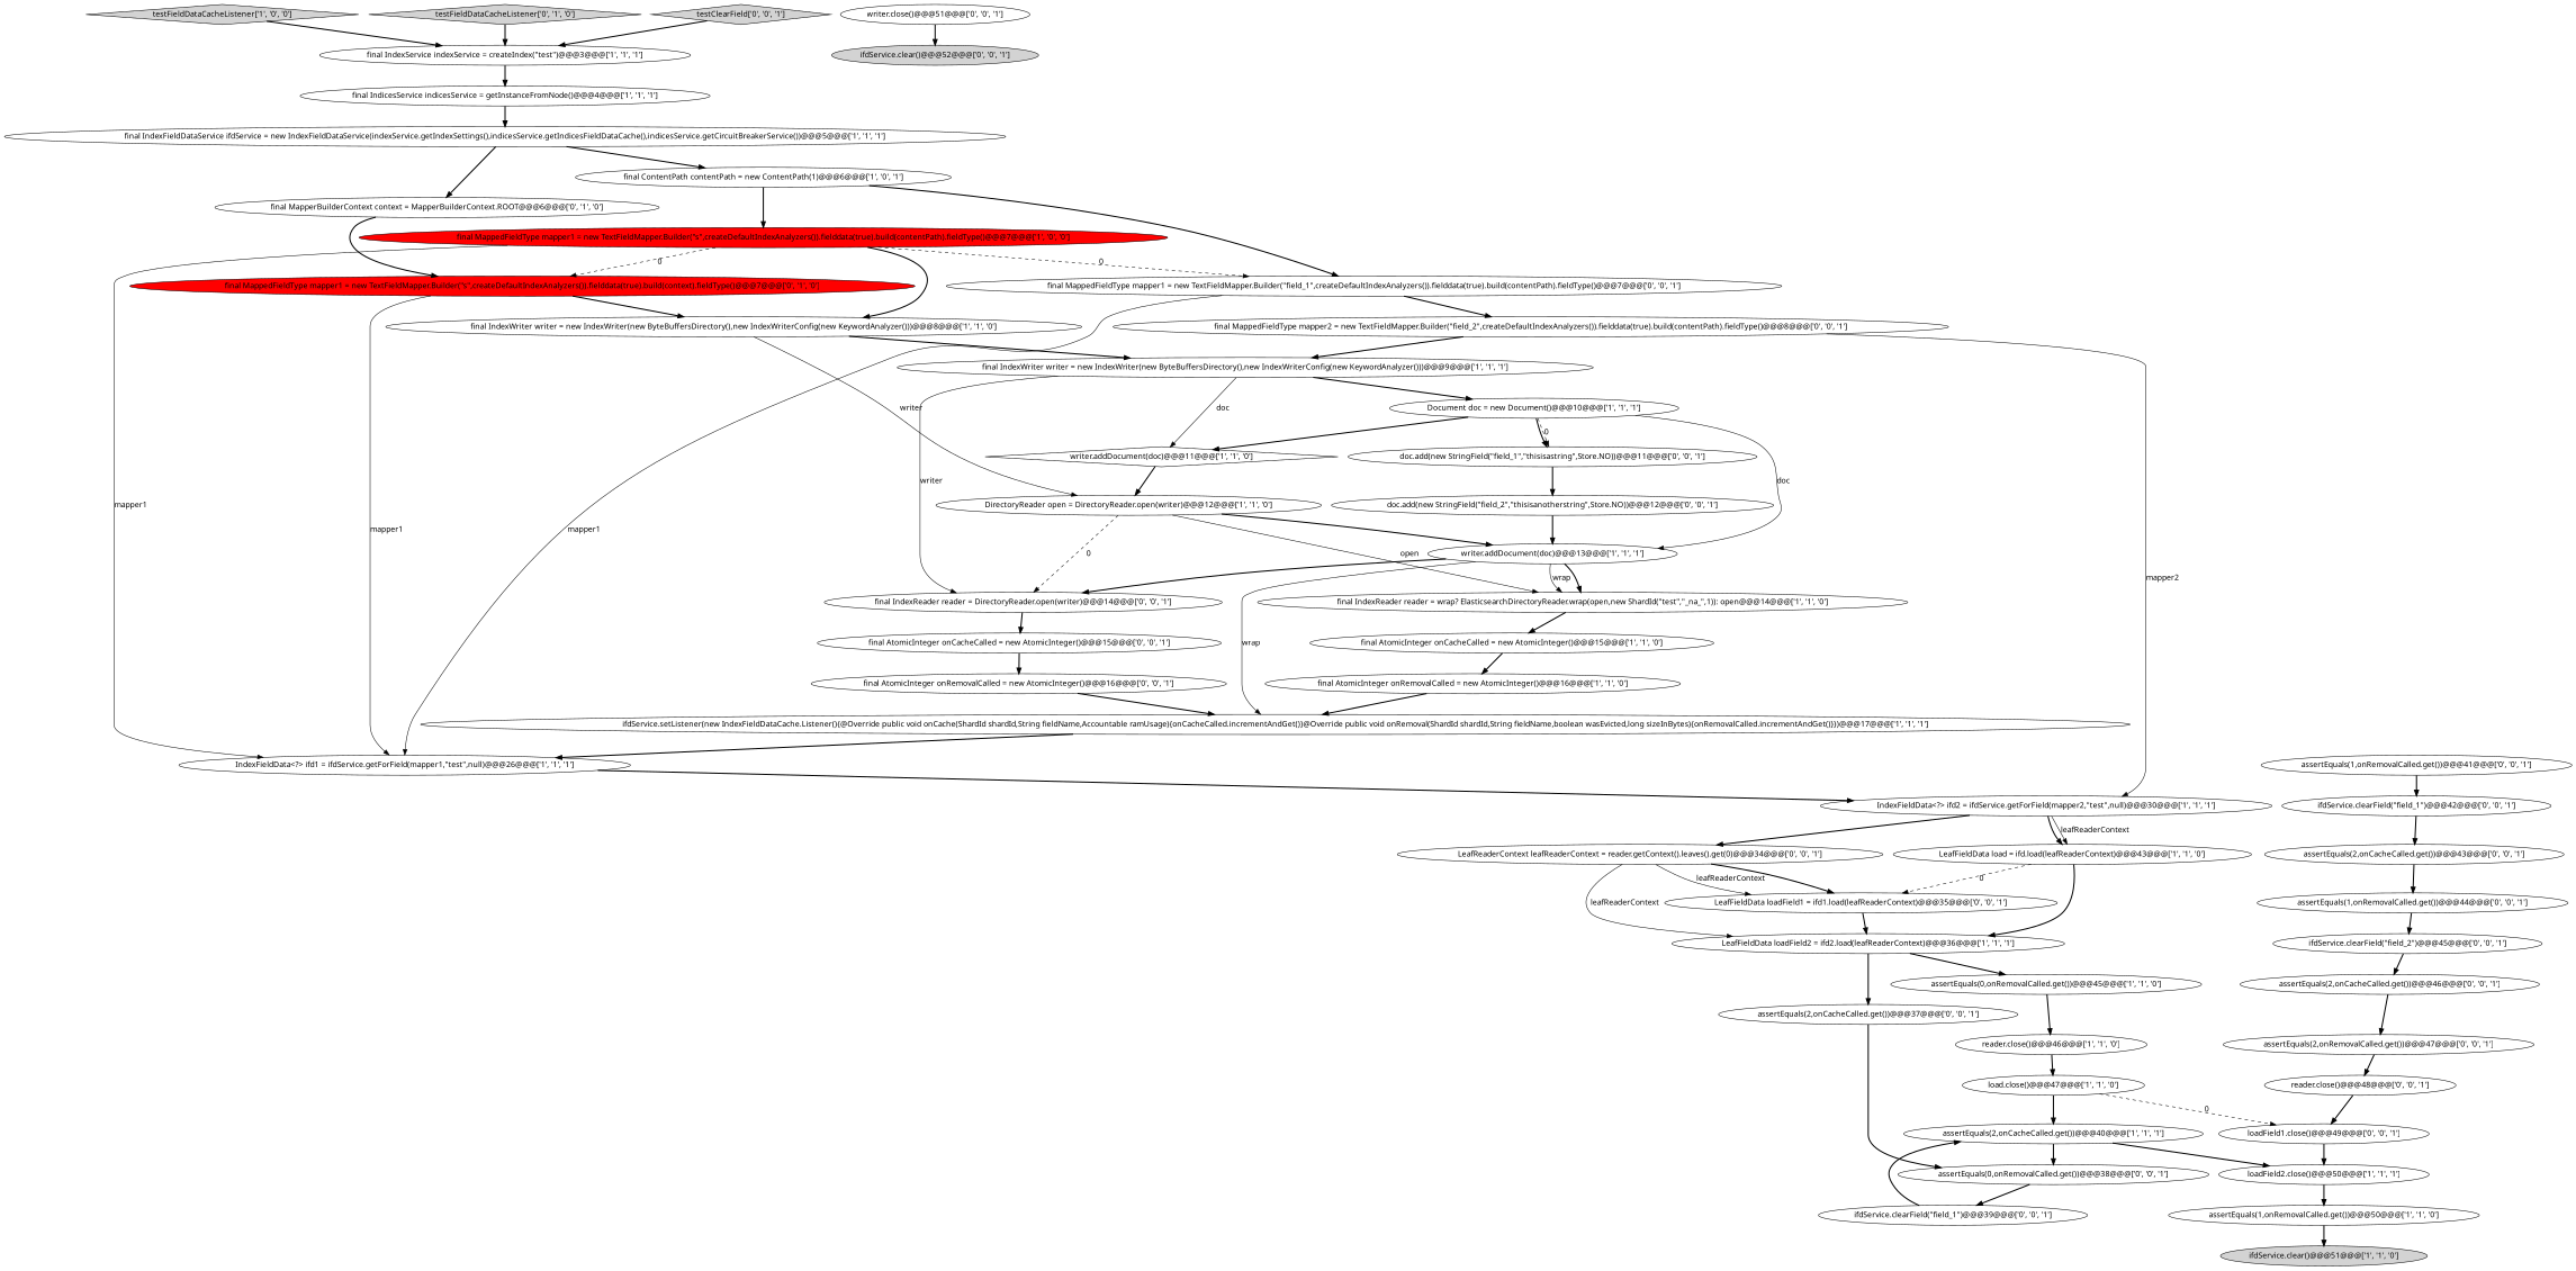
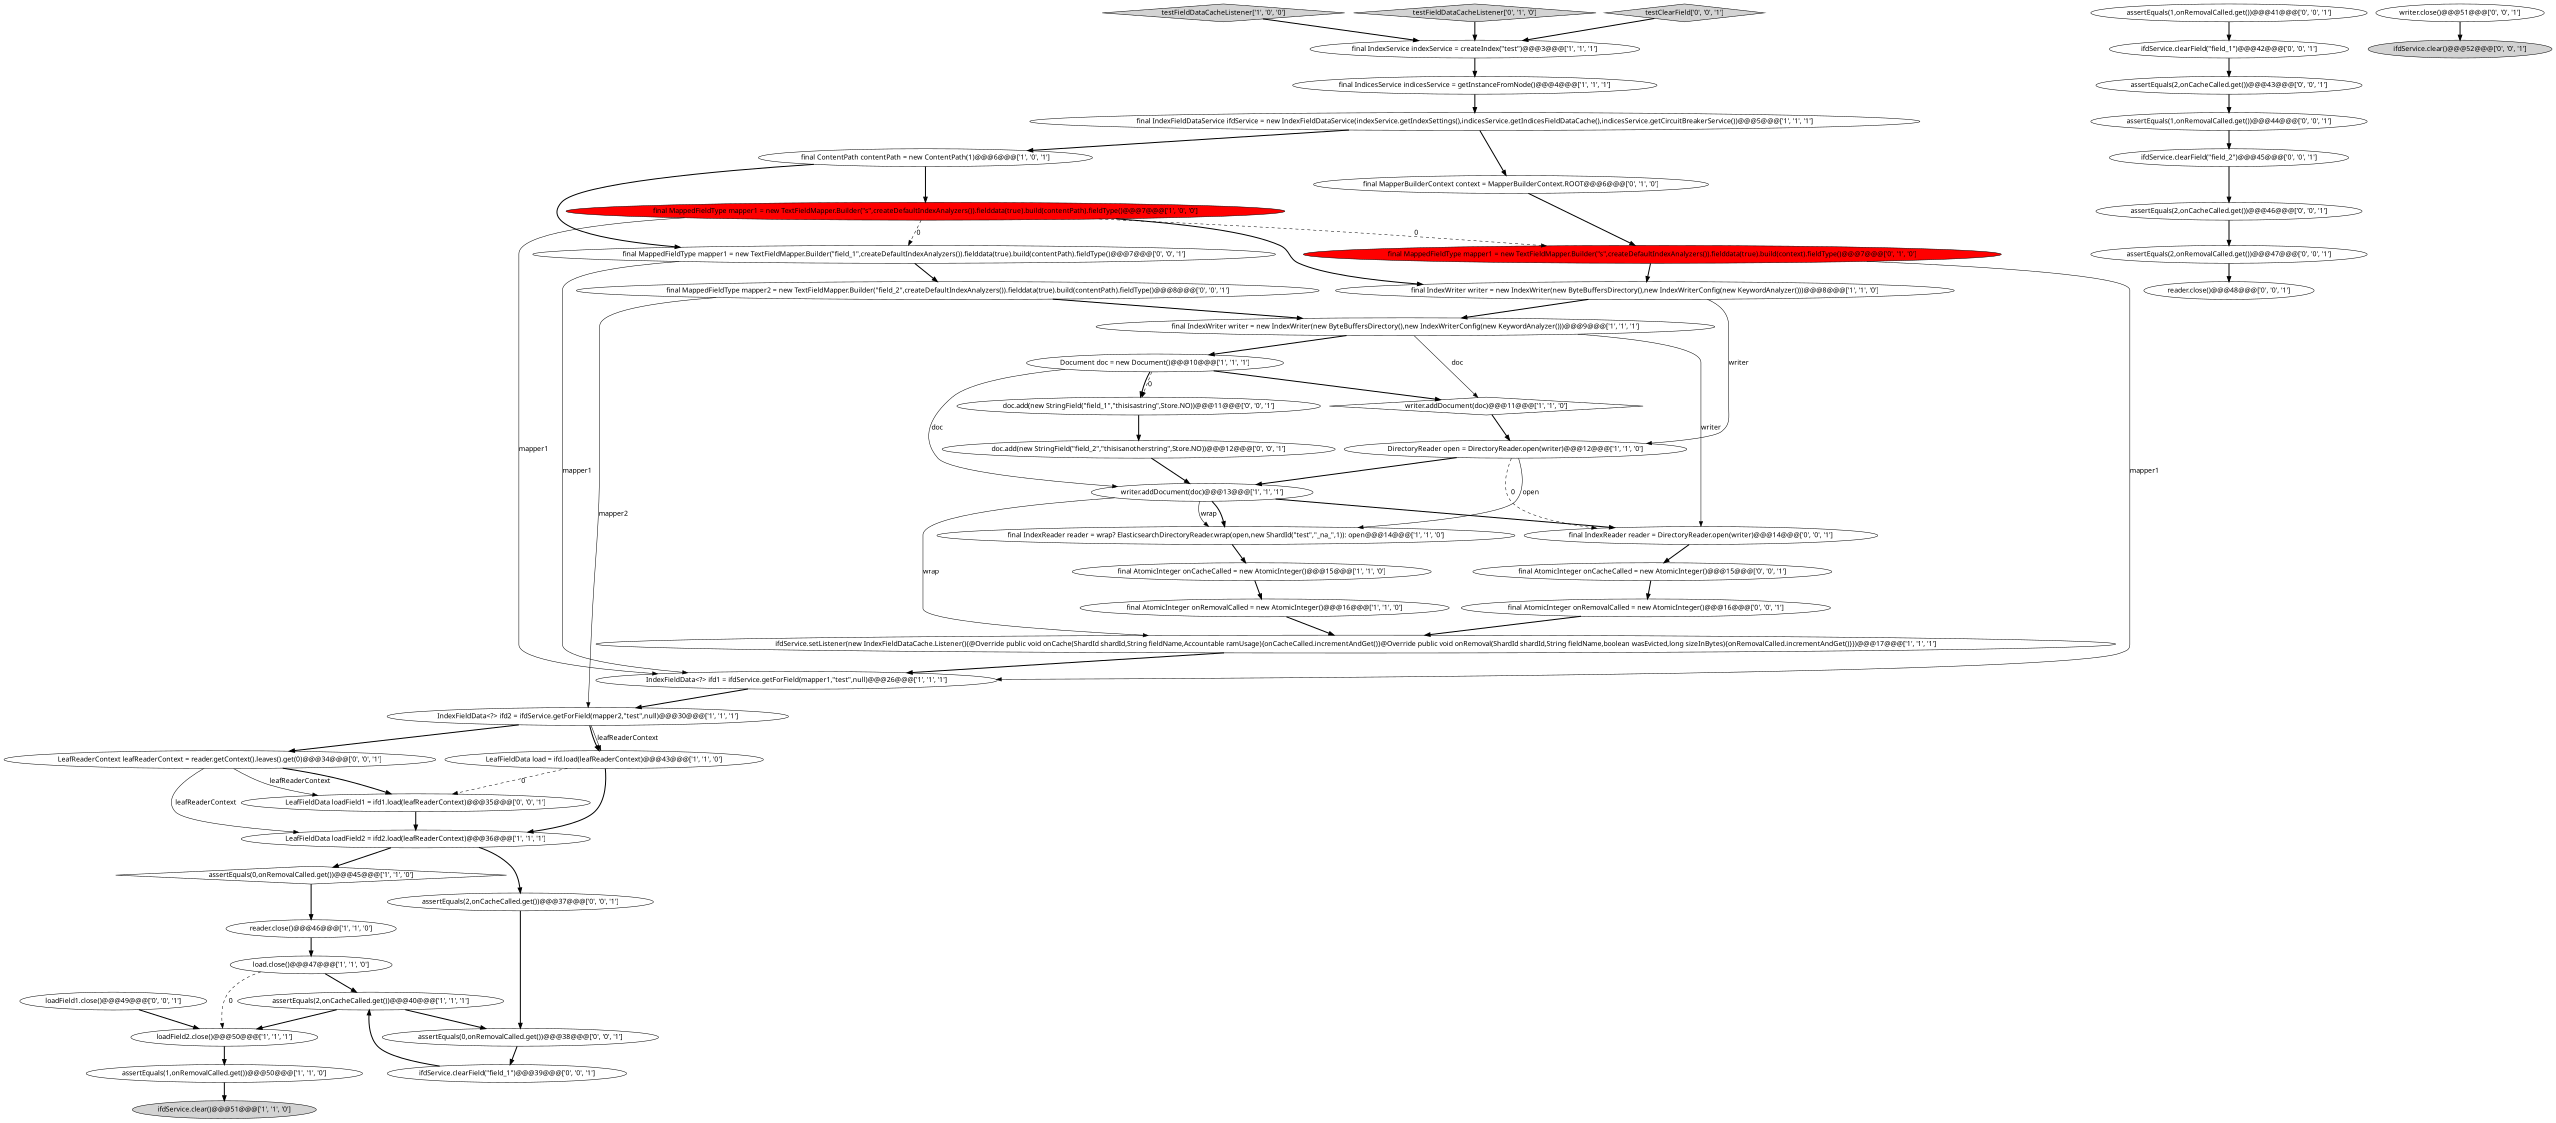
  digraph {
    fontname="Noto Sans"
    node [fillcolor=white fontname="Noto Sans" shape=ellipse style=filled]
    edge [fontname="Noto Sans" style=bold]
    n1 [label="final IndexReader reader = wrap? ElasticsearchDirectoryReader.wrap(open,new ShardId(\"test\",\"_na_\",1)): open@@@14@@@['1', '1', '0']"]
    n2 [label="final AtomicInteger onCacheCalled = new AtomicInteger()@@@15@@@['1', '1', '0']"]
    n3 [label="final AtomicInteger onRemovalCalled = new AtomicInteger()@@@16@@@['1', '1', '0']"]
    n4 [label="final IndicesService indicesService = getInstanceFromNode()@@@4@@@['1', '1', '1']"]
    n5 [label="final IndexFieldDataService ifdService = new IndexFieldDataService(indexService.getIndexSettings(),indicesService.getIndicesFieldDataCache(),indicesService.getCircuitBreakerService())@@@5@@@['1', '1', '1']"]
    n6 [label="final ContentPath contentPath = new ContentPath(1)@@@6@@@['1', '0', '1']"]
    n7 [label="final MapperBuilderContext context = MapperBuilderContext.ROOT@@@6@@@['0', '1', '0']"]
    n8 [label="writer.addDocument(doc)@@@11@@@['1', '1', '0']" shape=diamond]
    n9 [label="DirectoryReader open = DirectoryReader.open(writer)@@@12@@@['1', '1', '0']"]
    n10 [label="final IndexReader reader = DirectoryReader.open(writer)@@@14@@@['0', '0', '1']"]
    n11 [label="writer.addDocument(doc)@@@13@@@['1', '1', '1']"]
    n12 [fillcolor=red label="final MappedFieldType mapper1 = new TextFieldMapper.Builder(\"s\",createDefaultIndexAnalyzers()).fielddata(true).build(contentPath).fieldType()@@@7@@@['1', '0', '0']"]
    n13 [label="final MappedFieldType mapper1 = new TextFieldMapper.Builder(\"field_1\",createDefaultIndexAnalyzers()).fielddata(true).build(contentPath).fieldType()@@@7@@@['0', '0', '1']"]
    n14 [fillcolor=red label="final MappedFieldType mapper1 = new TextFieldMapper.Builder(\"s\",createDefaultIndexAnalyzers()).fielddata(true).build(context).fieldType()@@@7@@@['0', '1', '0']"]
    n15 [label="assertEquals(1,onRemovalCalled.get())@@@44@@@['0', '0', '1']"]
    n16 [label="ifdService.clearField(\"field_2\")@@@45@@@['0', '0', '1']"]
    n17 [label="assertEquals(2,onCacheCalled.get())@@@46@@@['0', '0', '1']"]
    n18 [label="IndexFieldData<?> ifd1 = ifdService.getForField(mapper1,\"test\",null)@@@26@@@['1', '1', '1']"]
    n19 [label="final IndexWriter writer = new IndexWriter(new ByteBuffersDirectory(),new IndexWriterConfig(new KeywordAnalyzer()))@@@8@@@['1', '1', '0']"]
    n20 [label="final MappedFieldType mapper2 = new TextFieldMapper.Builder(\"field_2\",createDefaultIndexAnalyzers()).fielddata(true).build(contentPath).fieldType()@@@8@@@['0', '0', '1']"]
    n21 [label="ifdService.setListener(new IndexFieldDataCache.Listener(){@Override public void onCache(ShardId shardId,String fieldName,Accountable ramUsage){onCacheCalled.incrementAndGet()}@Override public void onRemoval(ShardId shardId,String fieldName,boolean wasEvicted,long sizeInBytes){onRemovalCalled.incrementAndGet()}})@@@17@@@['1', '1', '1']"]
    n22 [label="IndexFieldData<?> ifd2 = ifdService.getForField(mapper2,\"test\",null)@@@30@@@['1', '1', '1']"]
    n23 [fillcolor=lightgray label="testFieldDataCacheListener['1', '0', '0']" shape=diamond]
    n24 [label="final IndexService indexService = createIndex(\"test\")@@@3@@@['1', '1', '1']"]
    n25 [label="final AtomicInteger onCacheCalled = new AtomicInteger()@@@15@@@['0', '0', '1']"]
    n26 [label="final AtomicInteger onRemovalCalled = new AtomicInteger()@@@16@@@['0', '0', '1']"]
    n27 [label="doc.add(new StringField(\"field_1\",\"thisisastring\",Store.NO))@@@11@@@['0', '0', '1']"]
    n28 [label="doc.add(new StringField(\"field_2\",\"thisisanotherstring\",Store.NO))@@@12@@@['0', '0', '1']"]
    n29 [label="final IndexWriter writer = new IndexWriter(new ByteBuffersDirectory(),new IndexWriterConfig(new KeywordAnalyzer()))@@@9@@@['1', '1', '1']"]
    n30 [label="Document doc = new Document()@@@10@@@['1', '1', '1']"]
    n31 [label="LeafReaderContext leafReaderContext = reader.getContext().leaves().get(0)@@@34@@@['0', '0', '1']"]
    n32 [label="LeafFieldData load = ifd.load(leafReaderContext)@@@43@@@['1', '1', '0']"]
    n33 [label="LeafFieldData loadField2 = ifd2.load(leafReaderContext)@@@36@@@['1', '1', '1']"]
    n34 [label="LeafFieldData loadField1 = ifd1.load(leafReaderContext)@@@35@@@['0', '0', '1']"]
    n35 [label="assertEquals(2,onRemovalCalled.get())@@@47@@@['0', '0', '1']"]
    n36 [label="reader.close()@@@48@@@['0', '0', '1']"]
-   n37 [label="assertEquals(0,onRemovalCalled.get())@@@45@@@['1', '1', '0']"]
+   n37 [label="assertEquals(0,onRemovalCalled.get())@@@45@@@['1', '1', '0']" shape=diamond]
    n38 [label="reader.close()@@@46@@@['1', '1', '0']"]
    n39 [label="load.close()@@@47@@@['1', '1', '0']"]
    n40 [label="assertEquals(2,onCacheCalled.get())@@@37@@@['0', '0', '1']"]
    n41 [label="assertEquals(0,onRemovalCalled.get())@@@38@@@['0', '0', '1']"]
    n42 [label="assertEquals(2,onCacheCalled.get())@@@40@@@['1', '1', '1']"]
    n43 [label="loadField1.close()@@@49@@@['0', '0', '1']"]
    n44 [fillcolor=lightgray label="testFieldDataCacheListener['0', '1', '0']" shape=diamond]
    n45 [label="ifdService.clearField(\"field_1\")@@@42@@@['0', '0', '1']"]
    n46 [label="assertEquals(2,onCacheCalled.get())@@@43@@@['0', '0', '1']"]
    n47 [label="loadField2.close()@@@50@@@['1', '1', '1']"]
    n48 [label="assertEquals(1,onRemovalCalled.get())@@@41@@@['0', '0', '1']"]
    n49 [label="assertEquals(1,onRemovalCalled.get())@@@50@@@['1', '1', '0']"]
    n50 [label="ifdService.clearField(\"field_1\")@@@39@@@['0', '0', '1']"]
    n51 [fillcolor=lightgray label="ifdService.clear()@@@52@@@['0', '0', '1']"]
    n52 [fillcolor=lightgray label="ifdService.clear()@@@51@@@['1', '1', '0']"]
    n53 [label="writer.close()@@@51@@@['0', '0', '1']"]
    n54 [fillcolor=lightgray label="testClearField['0', '0', '1']" shape=diamond]
    n1 -> n2
    n2 -> n3
    n3 -> n21
    n4 -> n5
    n5 -> n6
    n5 -> n7
    n6 -> n12
    n6 -> n13
    n7 -> n14
    n8 -> n9
    n9 -> n1 [label=open style=solid]
    n9 -> n10 [label=0 style=dashed]
    n9 -> n11
    n10 -> n25
    n11 -> n1
    n11 -> n1 [label=wrap style=solid]
    n11 -> n10
    n11 -> n21 [label=wrap style=solid]
    n12 -> n13 [label=0 style=dashed]
    n12 -> n14 [label=0 style=dashed]
    n12 -> n18 [label=mapper1 style=solid]
    n12 -> n19
    n13 -> n18 [label=mapper1 style=solid]
    n13 -> n20
    n14 -> n18 [label=mapper1 style=solid]
    n14 -> n19
    n15 -> n16
    n16 -> n17
    n17 -> n35
    n18 -> n22
    n19 -> n9 [label=writer style=solid]
    n19 -> n29
    n20 -> n22 [label=mapper2 style=solid]
    n20 -> n29
    n21 -> n18
    n22 -> n31
    n22 -> n32
    n22 -> n32 [label=leafReaderContext style=solid]
    n23 -> n24
    n24 -> n4
    n25 -> n26
    n26 -> n21
    n27 -> n28
    n28 -> n11
    n29 -> n8 [label=doc style=solid]
    n29 -> n10 [label=writer style=solid]
    n29 -> n30
    n30 -> n8
    n30 -> n11 [label=doc style=solid]
    n30 -> n27
    n30 -> n27 [label=0 style=dashed]
    n31 -> n33 [label=leafReaderContext style=solid]
    n31 -> n34
    n31 -> n34 [label=leafReaderContext style=solid]
    n32 -> n33
    n32 -> n34 [label=0 style=dashed]
    n33 -> n37
    n33 -> n40
    n34 -> n33
    n35 -> n36
-   n36 -> n43
    n37 -> n38
    n38 -> n39
    n39 -> n42
-   n39 -> n43 [label=0 style=dashed]
+   n39 -> n47 [label=0 style=dashed]
    n40 -> n41
    n41 -> n50
    n42 -> n41
    n42 -> n47
    n43 -> n47
    n44 -> n24
    n45 -> n46
    n46 -> n15
    n47 -> n49
    n48 -> n45
    n49 -> n52
    n50 -> n42
    n53 -> n51
    n54 -> n24
  }
